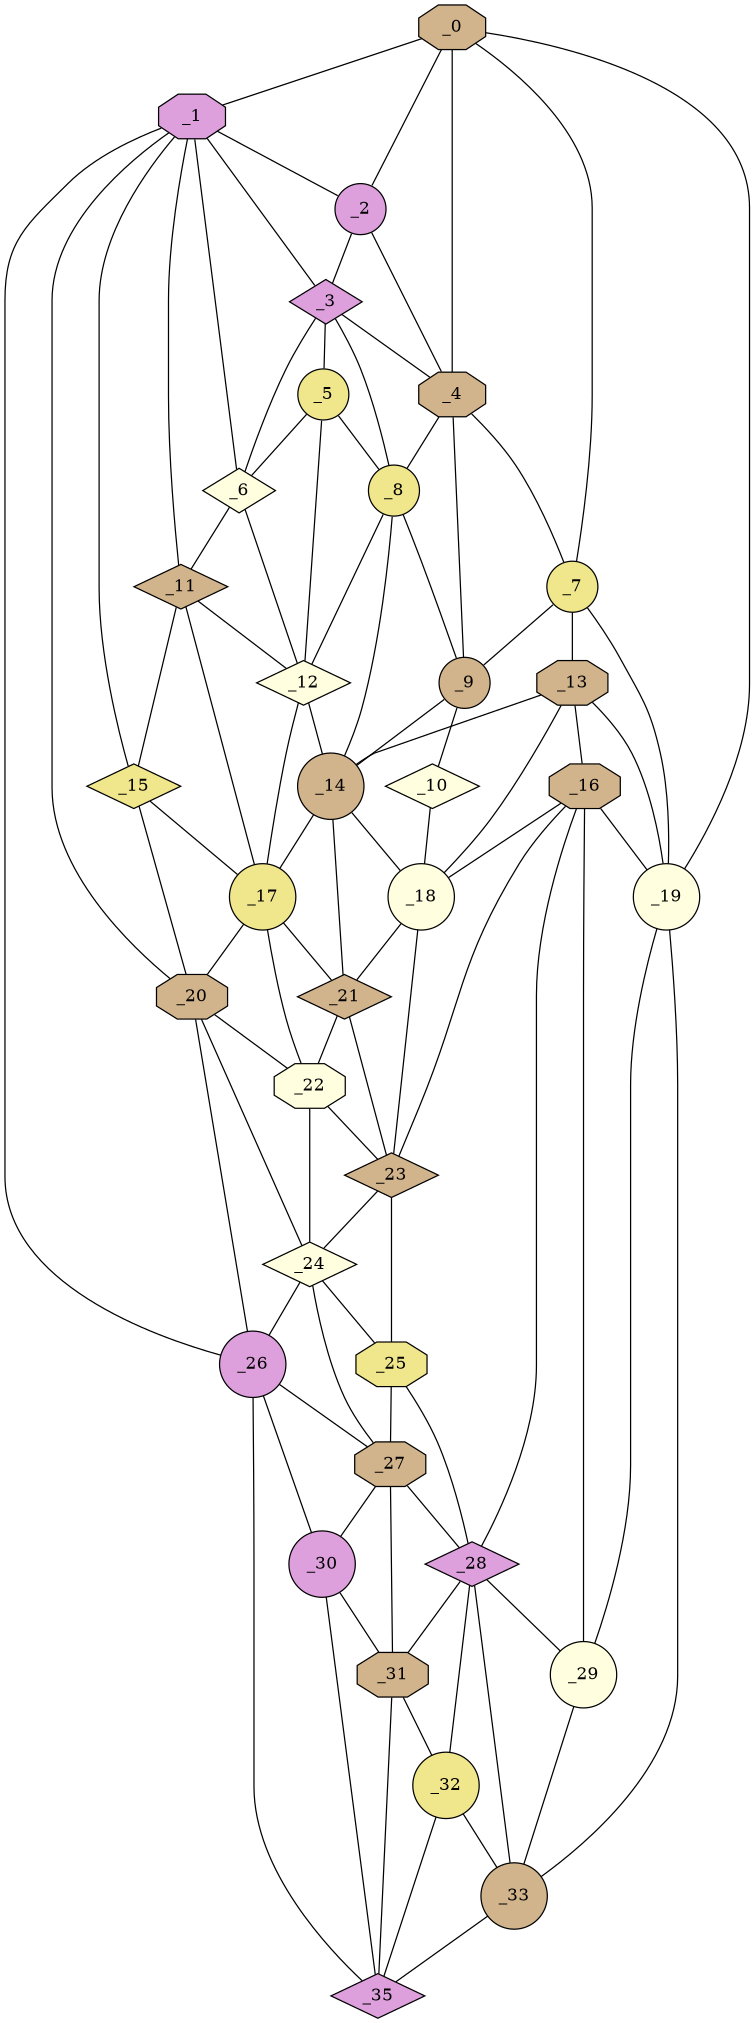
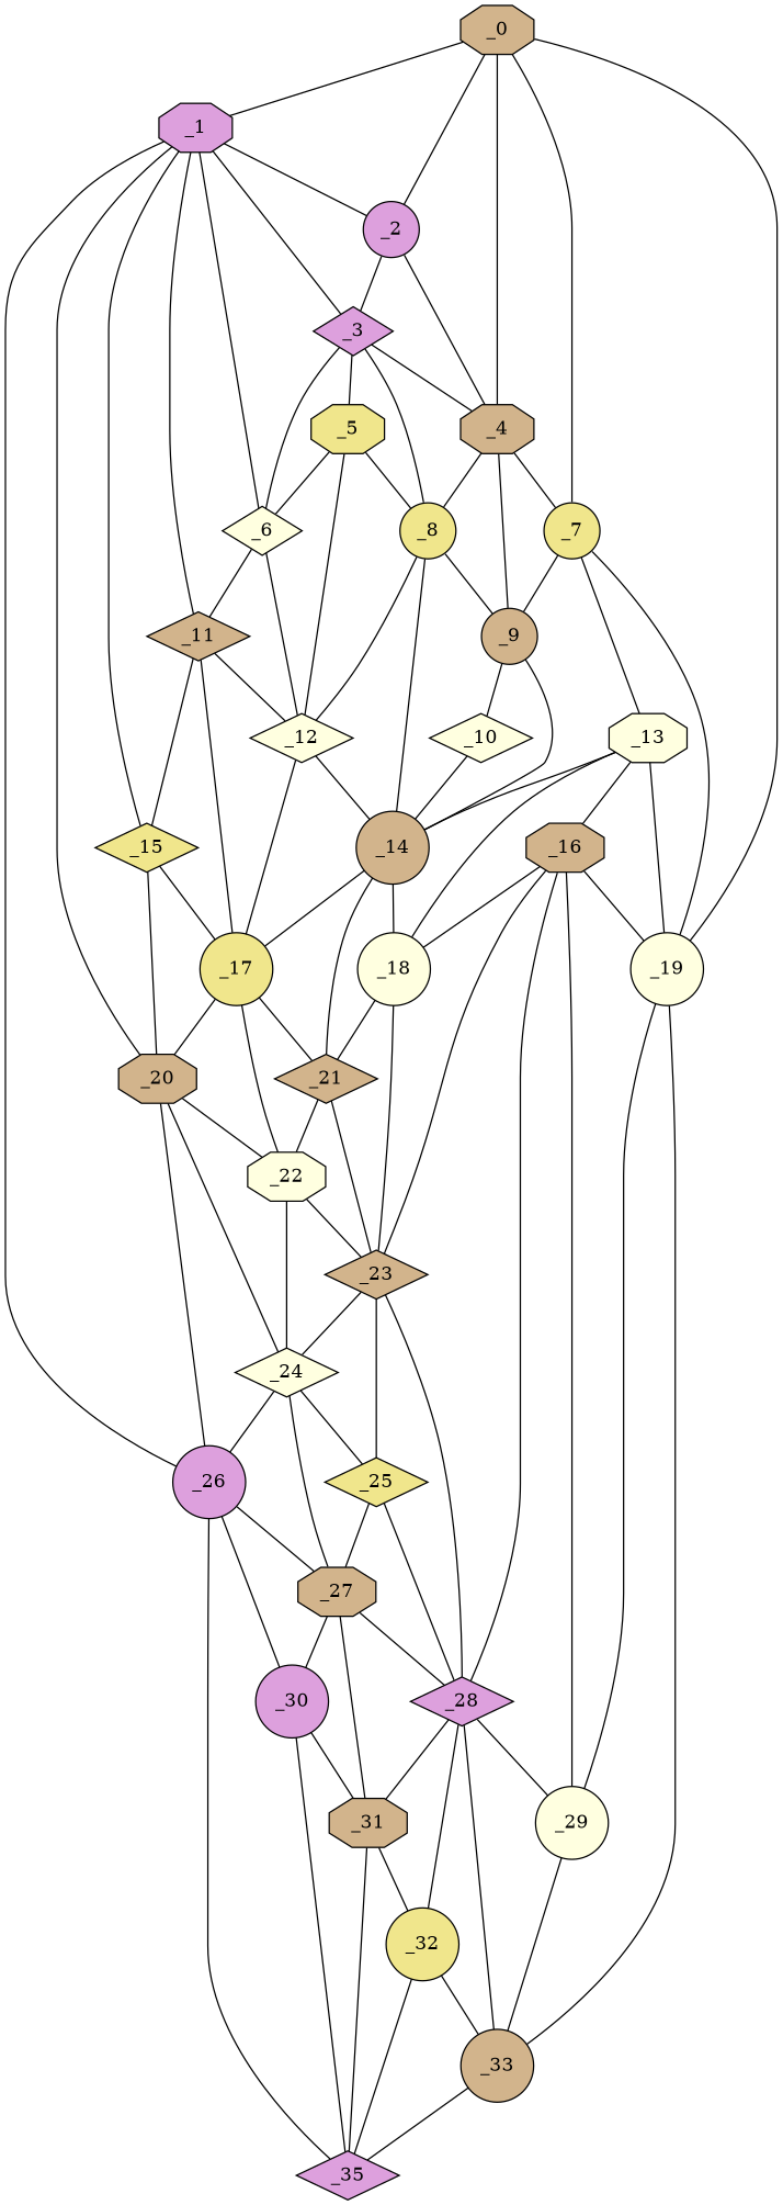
  graph {
    node [fillcolor=tan shape=circle style=filled x=26 y=39]
    edge [valence=2]
    _0 [shape=octagon x=7 y=54]
    _1 [fillcolor=plum shape=octagon x=8 y=36]
    _2 [fillcolor=plum x=14 y=43]
    _4 [shape=octagon x=22 y=52]
    _7 [fillcolor=khaki y=61]
    _19 [fillcolor=lightyellow x=53 y=115]
    _3 [fillcolor=plum shape=diamond x=19]
    _6 [fillcolor=lightyellow shape=diamond y=34]
    _11 [shape=diamond x=35 y=30]
    _15 [fillcolor=khaki shape=diamond x=43 y=26]
    _20 [shape=octagon x=54 y=22]
    _26 [fillcolor=plum x=80 y=13]
    _8 [fillcolor=khaki x=27 y=48]
    _9 [x=30 y=54]
-   _13 [shape=octagon x=39 y=66]
+   _13 [fillcolor=lightyellow shape=octagon x=39 y=66]
    _29 [fillcolor=lightyellow x=91 y=100]
    _33 [x=123 y=88]
-   _5 [fillcolor=khaki x=25 y=40]
+   _5 [fillcolor=khaki shape=octagon x=25 y=40]
    _12 [fillcolor=lightyellow shape=diamond x=37]
    _17 [fillcolor=khaki x=47 y=36]
    _22 [fillcolor=lightyellow shape=octagon x=58 y=34]
    _24 [fillcolor=lightyellow shape=diamond x=67 y=30]
    _27 [shape=octagon x=85 y=30]
    _30 [fillcolor=plum x=96 y=20]
    _35 [fillcolor=plum shape=diamond x=126 y=27]
    _14 [x=40 y=53]
    _10 [fillcolor=lightyellow shape=diamond x=33 y=62]
    _16 [shape=octagon x=45 y=68]
    _18 [fillcolor=lightyellow x=47 y=56]
    _21 [shape=diamond x=56 y=44]
    _23 [shape=diamond x=65 y=42]
-   _25 [fillcolor=khaki shape=octagon x=72 y=34]
+   _25 [fillcolor=khaki shape=diamond x=72 y=34]
    _28 [fillcolor=plum shape=diamond x=91 y=52]
    _31 [shape=octagon x=103 y=27]
    _32 [fillcolor=khaki x=117]
    _0 -- _1 [valence=1]
    _0 -- _2
    _0 -- _4
    _0 -- _7
    _0 -- _19 [valence=1]
    _1 -- _2
    _1 -- _3 [valence=1]
    _1 -- _6
    _1 -- _11 [valence=1]
    _1 -- _15
    _1 -- _20 [valence=1]
    _1 -- _26 [valence=1]
    _2 -- _4
    _2 -- _3
    _4 -- _7
    _4 -- _8
    _4 -- _9 [valence=1]
    _7 -- _19 [valence=1]
    _7 -- _9 [valence=1]
    _7 -- _13
    _19 -- _29
    _19 -- _33 [valence=1]
    _3 -- _4 [valence=1]
    _3 -- _6
    _3 -- _8
    _3 -- _5
    _6 -- _11
    _6 -- _12
    _11 -- _15
    _11 -- _12
    _11 -- _17
    _15 -- _20
    _15 -- _17
    _20 -- _26 [valence=1]
    _20 -- _22
    _20 -- _24
    _26 -- _27
    _26 -- _30
    _26 -- _35 [valence=1]
    _8 -- _9
    _8 -- _12
    _8 -- _14 [valence=1]
    _9 -- _14
    _9 -- _10 [valence=1]
    _13 -- _19
    _13 -- _14 [valence=1]
    _13 -- _16
    _13 -- _18
    _29 -- _33
    _33 -- _35 [valence=1]
    _5 -- _6 [valence=1]
    _5 -- _8 [valence=1]
    _5 -- _12
    _12 -- _17
    _12 -- _14
    _17 -- _20
    _17 -- _22
    _17 -- _21
    _22 -- _24
    _22 -- _23
    _24 -- _26 [valence=1]
    _24 -- _27 [valence=1]
    _24 -- _25
    _27 -- _30
    _27 -- _28
    _27 -- _31 [valence=1]
    _30 -- _35
    _30 -- _31
    _14 -- _17 [valence=1]
    _14 -- _18 [valence=1]
    _14 -- _21
-   _10 -- _18
+   _10 -- _14
    _16 -- _19
    _16 -- _29 [valence=1]
    _16 -- _18 [valence=1]
    _16 -- _23
    _16 -- _28
    _18 -- _21
    _18 -- _23 [valence=1]
    _21 -- _22 [valence=1]
    _21 -- _23
    _23 -- _24
    _23 -- _25 [valence=1]
+   _23 -- _28 [valence=1]
    _25 -- _27
    _25 -- _28 [valence=1]
    _28 -- _29 [valence=1]
    _28 -- _33
    _28 -- _31
    _28 -- _32 [valence=1]
    _31 -- _35
    _31 -- _32
    _32 -- _33
    _32 -- _35
  }
